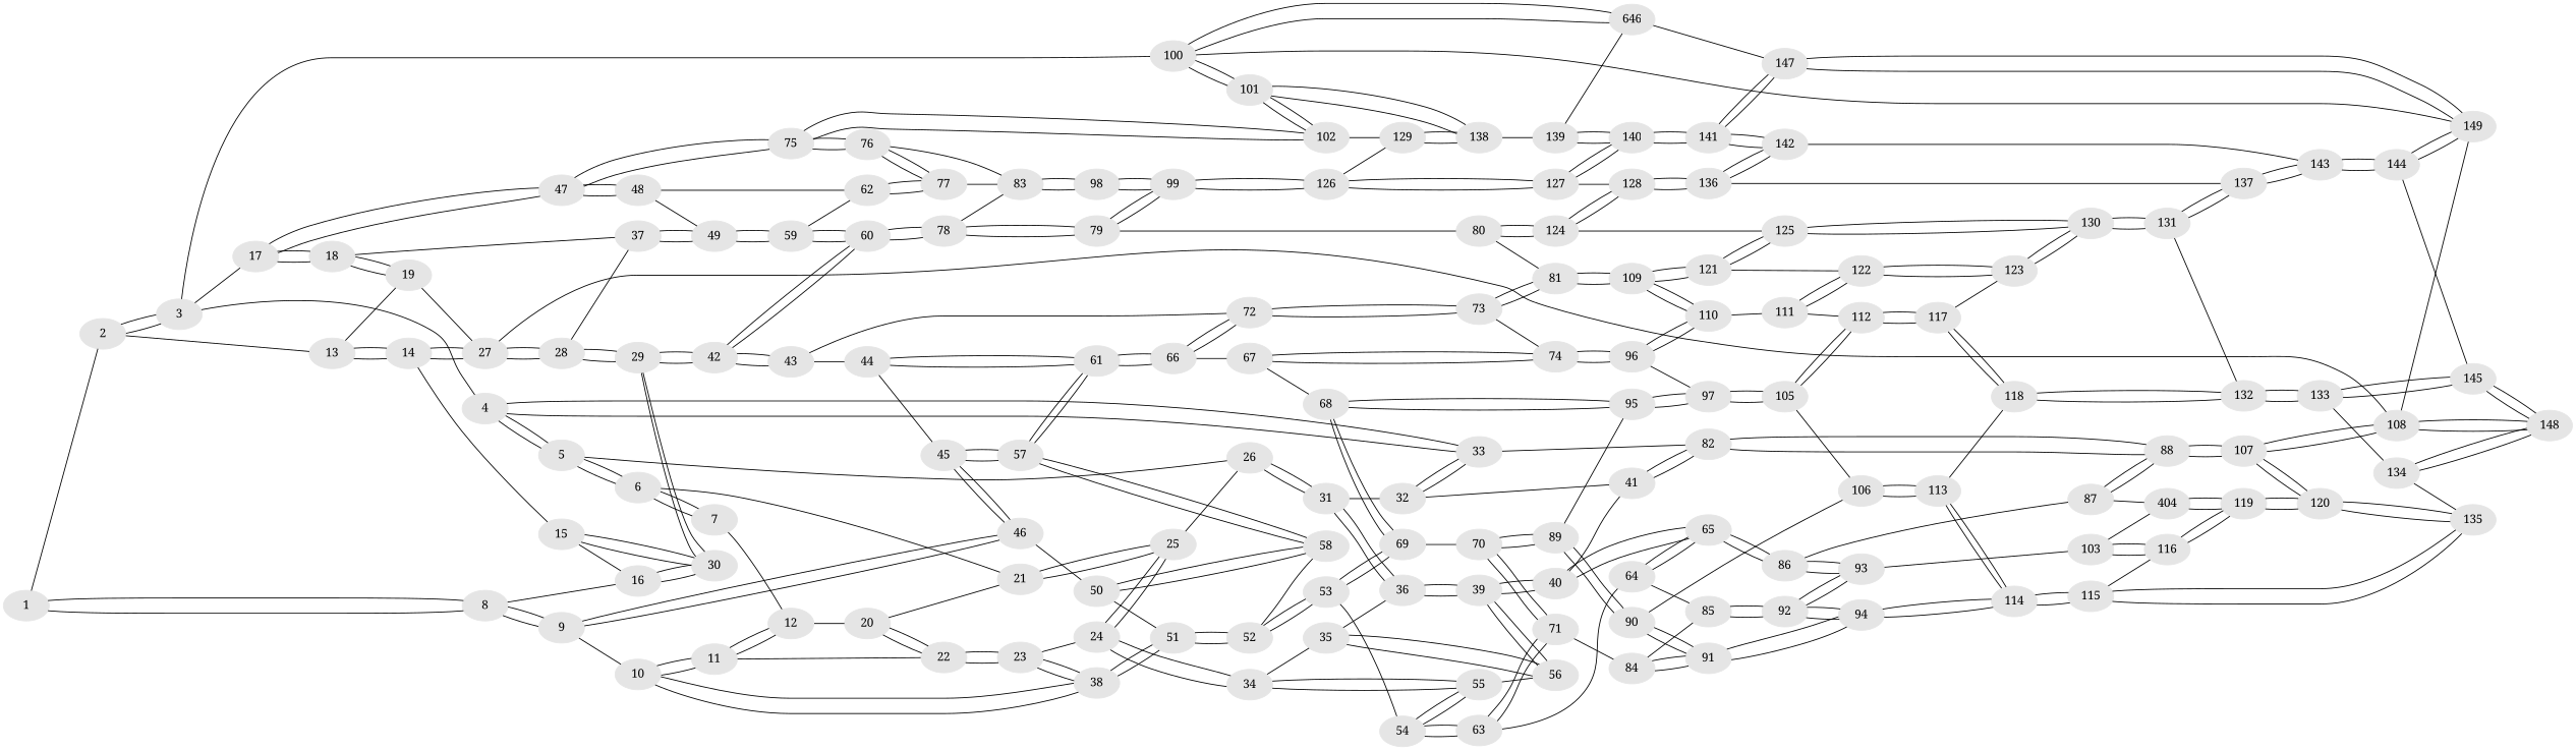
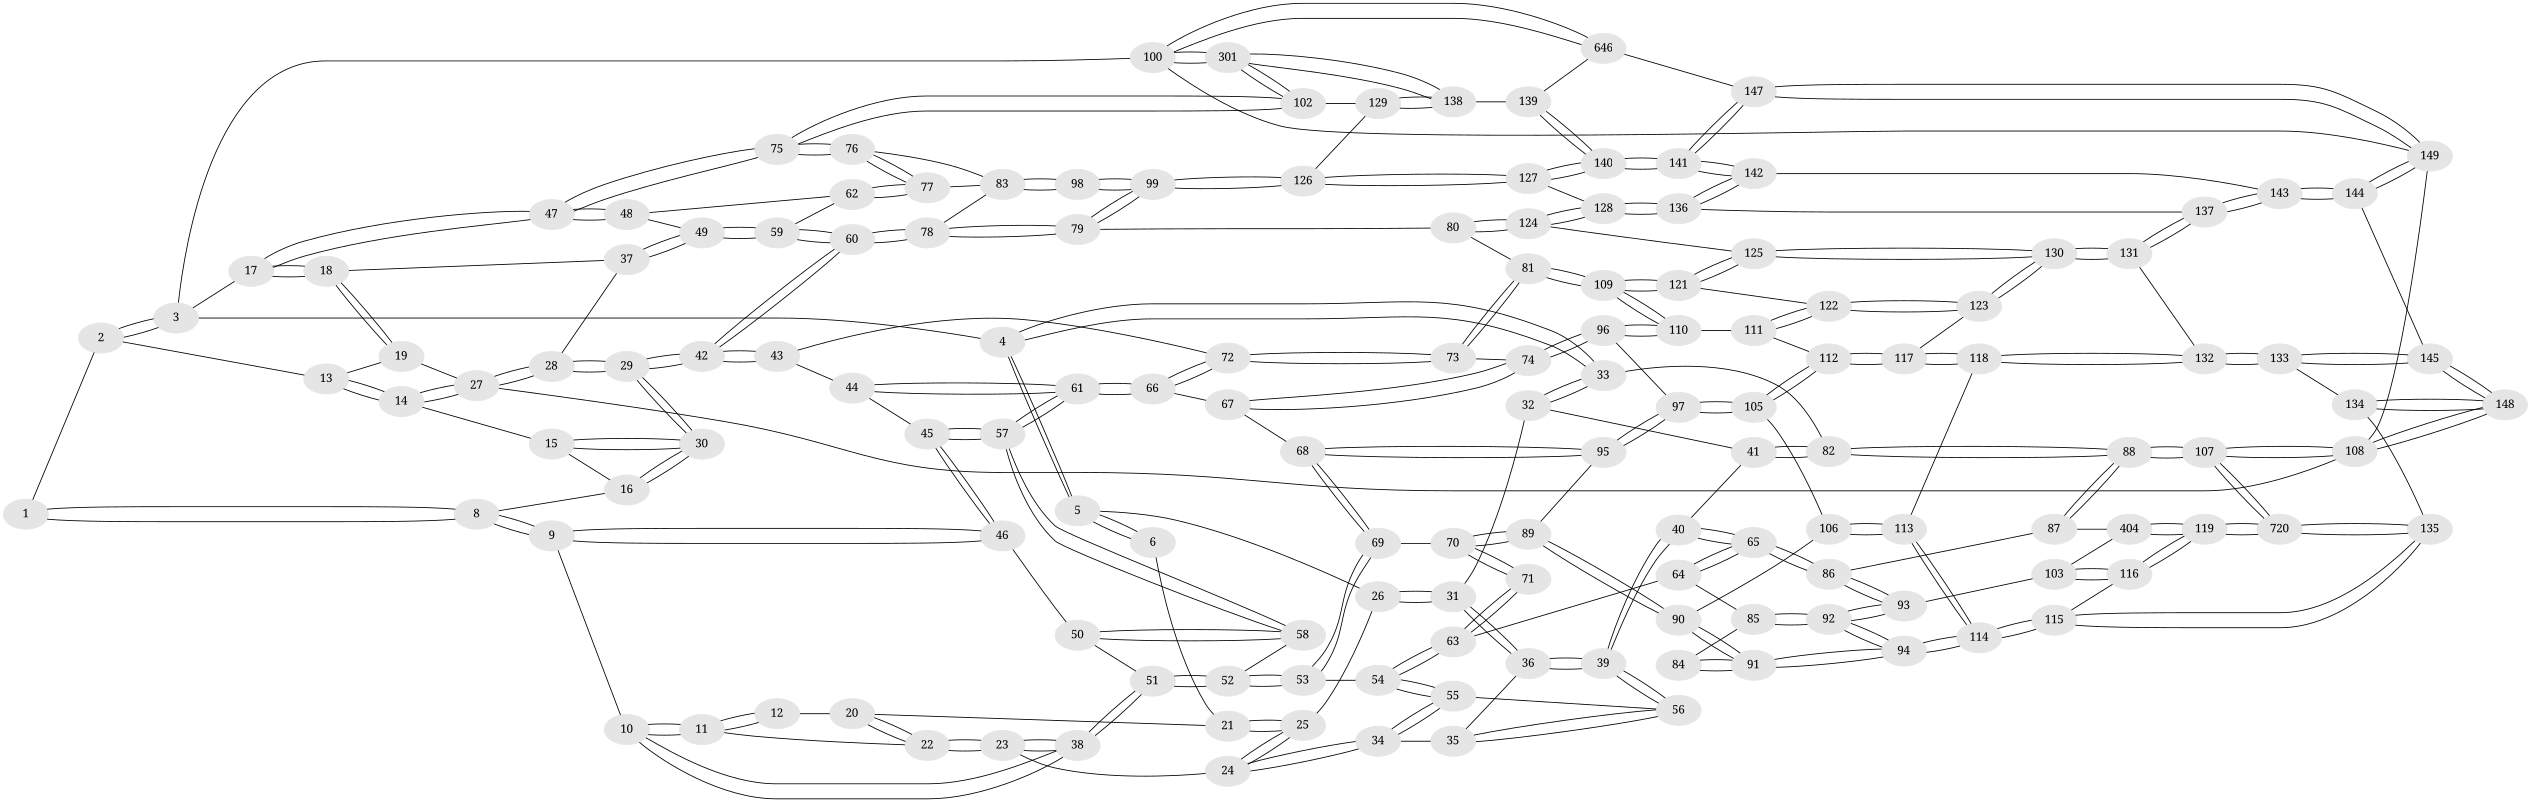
  graph {
    fontname="Noto Serif"
    rankdir=LR
    node [color=gray90 fontname="Noto Serif" style=filled]
    edge [fontname="Noto Serif"]
    1
    2
    8
    3
    13
    9
    16
    4
    17
    100
    14
    19
    5
    33
    18
    47
-   101
+   101 [label=301]
    n18 [label=646]
    149
    6
    26
    82
    108
    148
-   7
    21
    31
    12
    25
    20
    10
    46
    30
    11
    38
    50
    22
    51
    23
    15
    27
    28
    37
    48
    75
    49
    24
    34
    35
    55
    32
    36
    29
    42
    43
    60
    41
    39
    88
    56
    40
    59
    52
    65
    86
    44
    72
    78
    45
    61
    73
    57
    66
    58
    62
    76
    102
    77
    53
    54
    69
    63
    70
    64
    71
    83
    79
    67
    85
    84
    92
    87
    93
    68
    74
    95
    96
    97
    89
    90
    91
    81
    109
    110
    129
    98
    99
    80
    124
    126
    125
    128
    121
    107
    94
    n116 [label=404]
    103
    119
-   120
+   120 [label=720]
    106
    113
    114
    116
    115
    105
    111
    112
    127
    138
    147
    139
    117
    118
    135
    122
    123
    132
    130
    133
    131
    136
    140
    141
    137
    142
    143
    134
    145
    144
    1 -- 2
    1 -- 8
    1 -- 8
    2 -- 3
    2 -- 3
    2 -- 13
    8 -- 9
    8 -- 9
    8 -- 16
    3 -- 4
    3 -- 17
    3 -- 100
    13 -- 14
    13 -- 14
    13 -- 19
    9 -- 10
    9 -- 46
    9 -- 46
    16 -- 30
    16 -- 30
    4 -- 5
    4 -- 5
    4 -- 33
    4 -- 33
    17 -- 18
    17 -- 18
    17 -- 47
    17 -- 47
    100 -- 101
    100 -- 101
    100 -- n18
    100 -- n18
    100 -- 149
    14 -- 15
    14 -- 27
    14 -- 27
    19 -- 27
    5 -- 6
    5 -- 6
    5 -- 26
    33 -- 82
    18 -- 19
    18 -- 19
    18 -- 37
    47 -- 48
    47 -- 48
    47 -- 75
    47 -- 75
    101 -- 102
    101 -- 102
    101 -- 138
    101 -- 138
    n18 -- 147
-   6 -- 7
-   6 -- 7
    6 -- 21
    26 -- 31
    26 -- 31
    82 -- 88
    82 -- 88
    108 -- 149
    108 -- 148
    108 -- 148
-   7 -- 12
    21 -- 25
    21 -- 25
    31 -- 32
    31 -- 36
    31 -- 36
    12 -- 20
    25 -- 26
    20 -- 21
    20 -- 22
    20 -- 22
    10 -- 11
    10 -- 11
    10 -- 38
    10 -- 38
    46 -- 50
    11 -- 12
    11 -- 12
    11 -- 22
    38 -- 51
    38 -- 51
    50 -- 51
    50 -- 58
    50 -- 58
    22 -- 23
    22 -- 23
    51 -- 52
    51 -- 52
    23 -- 38
    23 -- 38
    23 -- 24
    15 -- 16
    15 -- 30
    15 -- 30
    27 -- 108
    27 -- 28
    27 -- 28
    28 -- 37
    28 -- 29
    28 -- 29
    37 -- 49
    37 -- 49
    48 -- 49
    48 -- 62
    75 -- 76
    75 -- 76
    75 -- 102
    75 -- 102
    49 -- 59
    49 -- 59
    24 -- 25
    24 -- 25
    24 -- 34
    24 -- 34
    34 -- 35
    34 -- 55
    34 -- 55
    35 -- 36
    35 -- 56
    35 -- 56
    55 -- 56
    32 -- 33
    32 -- 33
    32 -- 41
    36 -- 39
    36 -- 39
    29 -- 30
    29 -- 30
    29 -- 42
    29 -- 42
    42 -- 43
    42 -- 43
    42 -- 60
    42 -- 60
    43 -- 44
    43 -- 72
    60 -- 78
    60 -- 78
    41 -- 82
    41 -- 82
    39 -- 56
    39 -- 56
    39 -- 40
    39 -- 40
    88 -- 107
    88 -- 107
    40 -- 41
    40 -- 65
    40 -- 65
    59 -- 60
    59 -- 60
    59 -- 62
    52 -- 58
    52 -- 53
    52 -- 53
    65 -- 86
    65 -- 86
    86 -- 87
    86 -- 93
    86 -- 93
    44 -- 45
    44 -- 61
    44 -- 61
    72 -- 73
    72 -- 73
    78 -- 83
    78 -- 79
    78 -- 79
    45 -- 46
    45 -- 46
    45 -- 57
    45 -- 57
    61 -- 66
    61 -- 66
    73 -- 74
    73 -- 81
    73 -- 81
    57 -- 61
    57 -- 61
    57 -- 58
    57 -- 58
    66 -- 72
    66 -- 72
    66 -- 67
    62 -- 77
    62 -- 77
    76 -- 77
    76 -- 77
    76 -- 83
    102 -- 129
    77 -- 83
    53 -- 54
    53 -- 69
    53 -- 69
    54 -- 55
    54 -- 55
    54 -- 63
    54 -- 63
    69 -- 70
    63 -- 64
    63 -- 71
    63 -- 71
    70 -- 71
    70 -- 71
    70 -- 89
    70 -- 89
    64 -- 65
    64 -- 65
    64 -- 85
-   71 -- 84
    83 -- 98
    83 -- 98
    79 -- 99
    79 -- 99
    79 -- 80
    67 -- 68
    67 -- 74
    67 -- 74
    85 -- 92
    85 -- 92
    84 -- 85
    84 -- 91
    84 -- 91
    92 -- 93
    92 -- 93
    92 -- 94
    92 -- 94
    87 -- 88
    87 -- 88
    87 -- n116
    93 -- 103
    68 -- 69
    68 -- 69
    68 -- 95
    68 -- 95
    74 -- 96
    74 -- 96
    95 -- 97
    95 -- 97
    96 -- 97
    96 -- 110
    96 -- 110
    97 -- 105
    97 -- 105
    89 -- 95
    89 -- 90
    89 -- 90
    90 -- 91
    90 -- 91
    90 -- 106
    91 -- 94
    91 -- 94
    81 -- 109
    81 -- 109
    109 -- 110
    109 -- 110
    109 -- 121
    109 -- 121
    110 -- 111
    129 -- 138
    129 -- 138
    98 -- 99
    98 -- 99
    99 -- 126
    99 -- 126
    80 -- 81
    80 -- 124
    80 -- 124
    124 -- 125
    124 -- 128
    124 -- 128
    126 -- 129
    126 -- 127
    126 -- 127
    125 -- 130
    125 -- 130
    128 -- 136
    128 -- 136
    121 -- 125
    121 -- 125
    121 -- 122
    107 -- 108
    107 -- 108
    107 -- 120
    107 -- 120
    94 -- 114
    94 -- 114
    n116 -- 119
    n116 -- 119
    103 -- n116
    103 -- 116
    103 -- 116
    119 -- 120
    119 -- 120
    120 -- 135
    120 -- 135
    106 -- 113
    106 -- 113
    113 -- 114
    113 -- 114
    113 -- 118
    114 -- 115
    114 -- 115
    116 -- 119
    116 -- 119
    115 -- 116
    115 -- 135
    115 -- 135
    105 -- 106
    105 -- 112
    105 -- 112
    111 -- 112
    111 -- 122
    111 -- 122
    112 -- 117
    112 -- 117
    127 -- 128
    127 -- 140
    127 -- 140
    138 -- 139
    147 -- 149
    147 -- 149
    139 -- n18
    139 -- 140
    139 -- 140
    117 -- 118
    117 -- 118
    117 -- 123
    118 -- 132
    118 -- 132
    122 -- 123
    122 -- 123
    123 -- 130
    123 -- 130
    132 -- 133
    132 -- 133
    130 -- 131
    130 -- 131
    133 -- 134
    133 -- 145
    133 -- 145
    131 -- 132
    131 -- 137
    131 -- 137
    136 -- 137
    136 -- 142
    136 -- 142
    140 -- 141
    140 -- 141
    141 -- 147
    141 -- 147
    141 -- 142
    141 -- 142
    137 -- 143
    137 -- 143
    142 -- 143
    143 -- 144
    143 -- 144
    134 -- 148
    134 -- 148
    134 -- 135
    145 -- 148
    145 -- 148
    144 -- 149
    144 -- 149
    144 -- 145
  }
